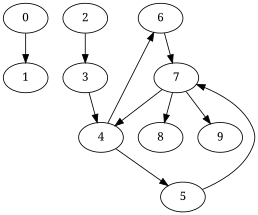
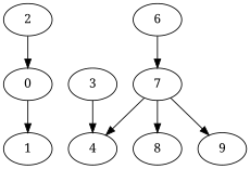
  digraph {
    fontname="Noto Serif"
    node [fontname="Noto Serif"]
    edge [fontname="Noto Serif"]
    0
    1
    6
    7
    2
    3
    4
-   5
    8
    9
    0 -> 1
    6 -> 7
    7 -> 4
    7 -> 8
    7 -> 9
-   2 -> 3
+   2 -> 0
    3 -> 4
-   4 -> 6
-   4 -> 5
-   5 -> 7
  }
